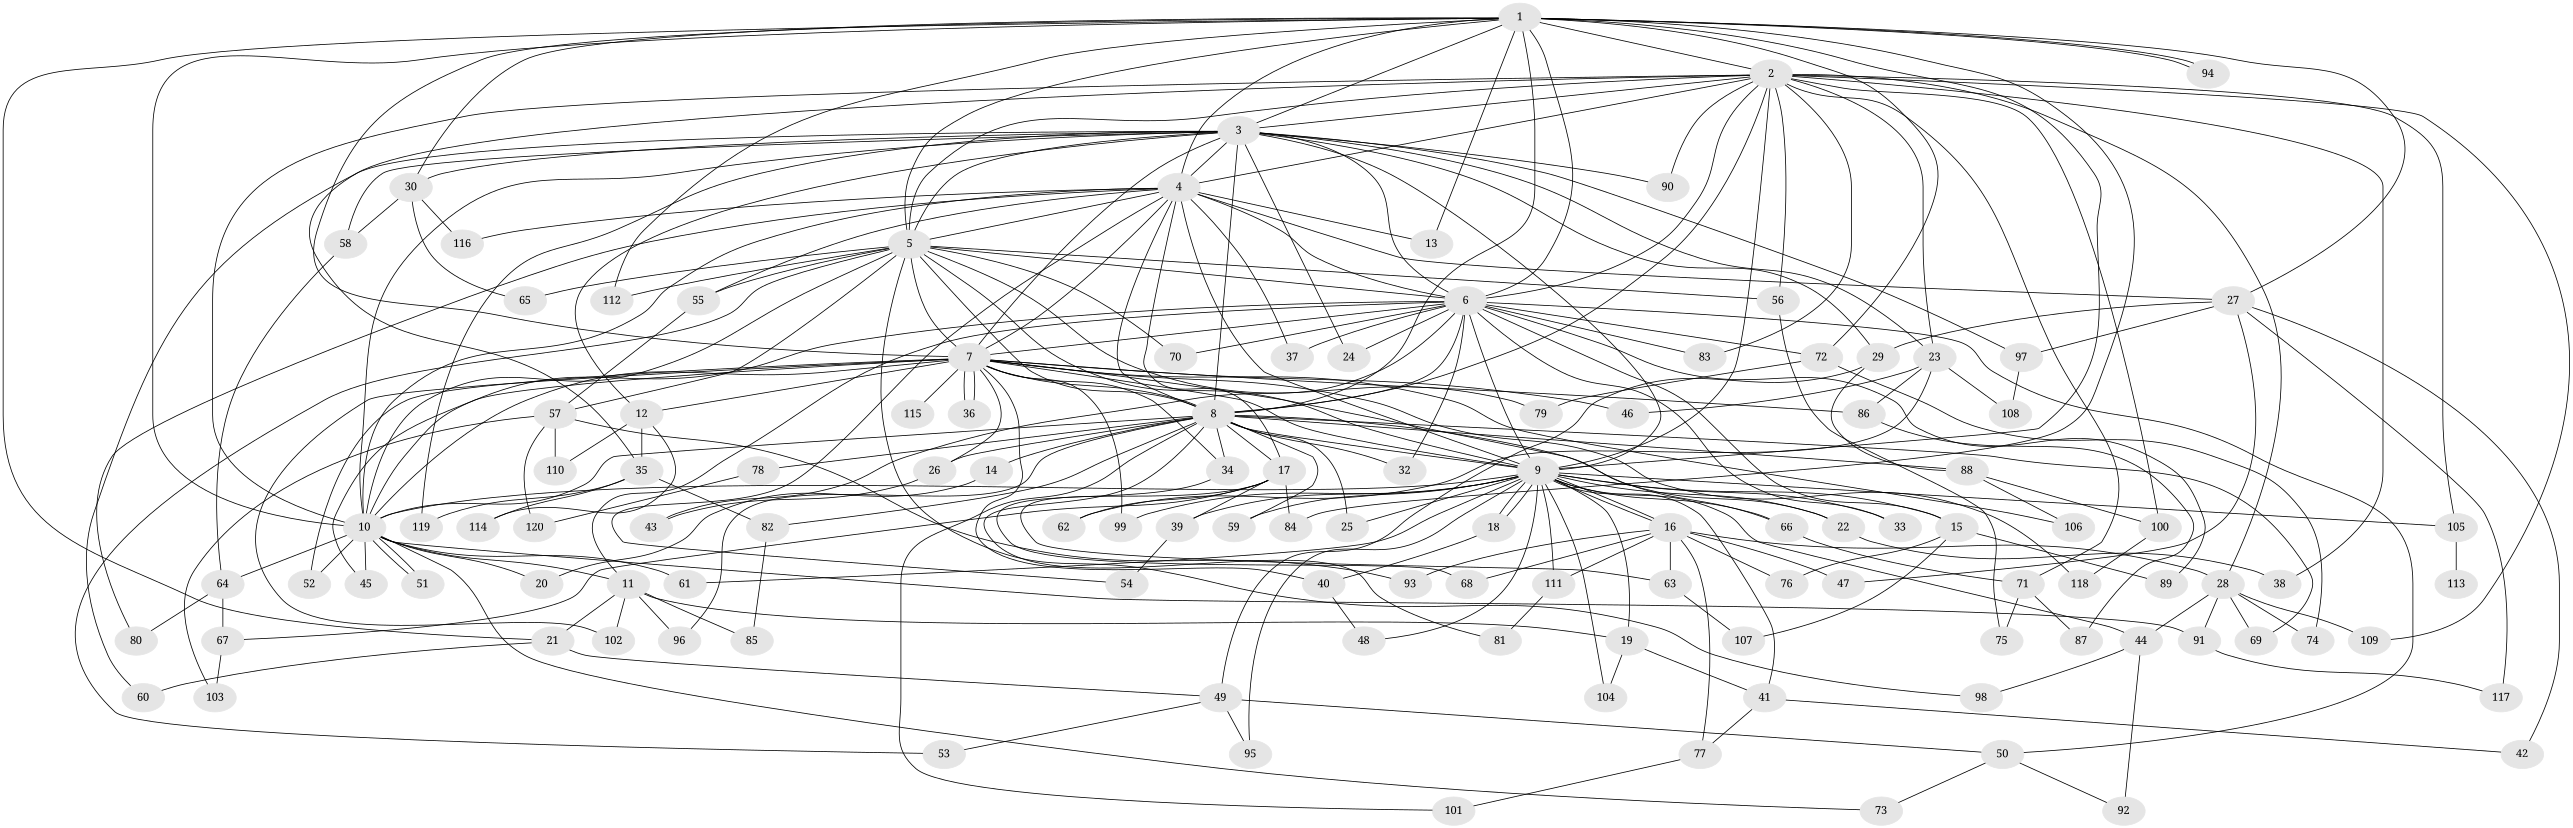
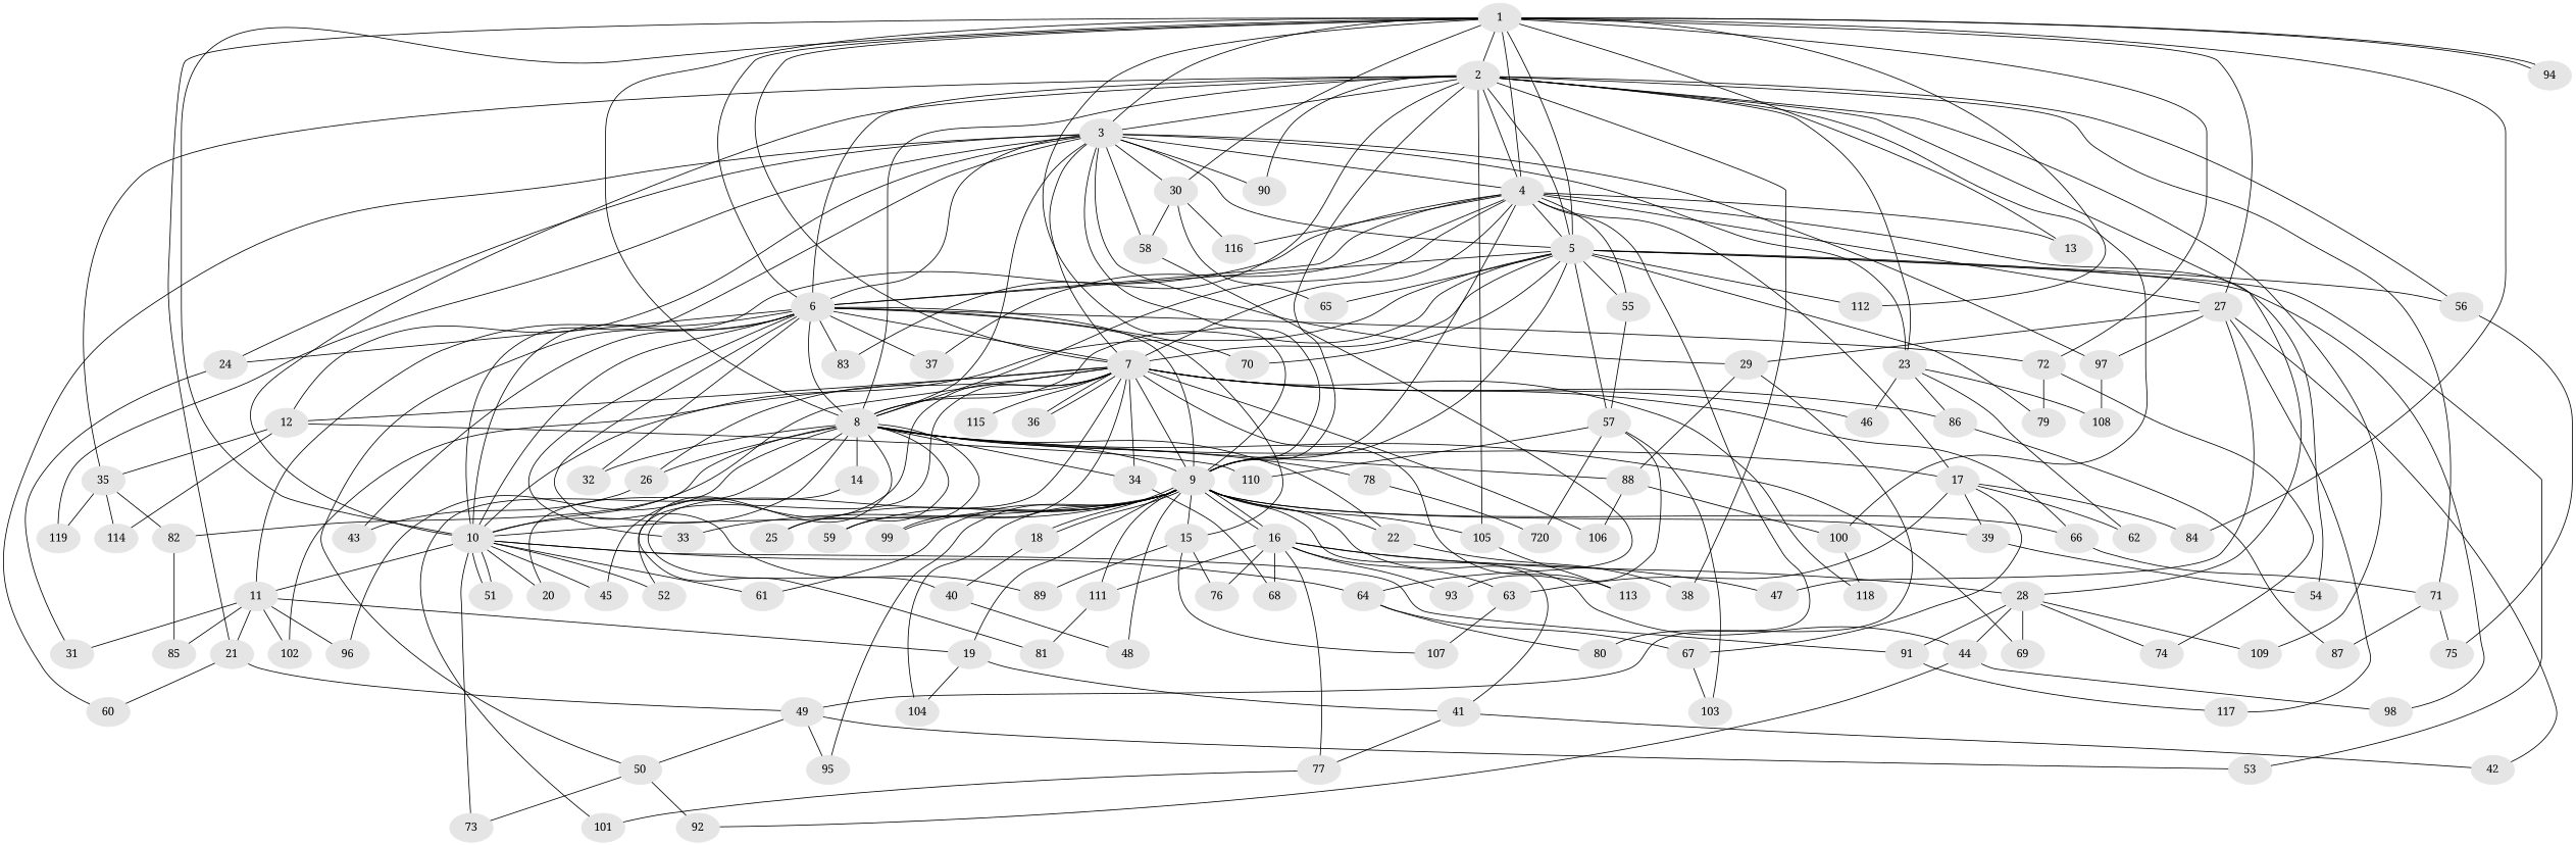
  graph {
    fontname="Noto Serif"
    node [color=gray90 fontname="Noto Serif" style=filled]
    edge [fontname="Noto Serif"]
    1
    2
    3
    4
    5
    6
    7
    8
    9
    10
    13
    21
    27
    30
    72
    84
    94
    112
    23
    28
    35
    38
    56
    71
    83
    90
    100
    105
    109
    12
    24
    29
    58
    60
    97
    119
    17
    37
    54
    55
    80
    116
    53
    57
    65
    70
    79
    98
    11
    15
    32
    33
    43
    50
    89
    115
    26
    34
    36
    40
    45
    46
    52
    66
    86
    99
    102
    106
    113
    118
    14
    22
    25
    59
    69
    78
    81
    82
    88
    96
    101
    16
    18
    19
    39
    41
    44
    48
    61
    95
    104
    111
    20
    51
    64
    73
    91
    49
    47
    42
    117
    74
    62
    108
    114
    75
    87
    110
+   31
    63
    67
    93
    103
-   120
+   120 [label=720]
    85
    76
    107
    92
    68
    77
    1 -- 2
    1 -- 3
    1 -- 4
    1 -- 5
    1 -- 6
    1 -- 7
    1 -- 8
    1 -- 9
    1 -- 10
    1 -- 13
    1 -- 21
    1 -- 27
    1 -- 30
    1 -- 72
    1 -- 84
    1 -- 94
    1 -- 94
    1 -- 112
    2 -- 3
    2 -- 4
    2 -- 5
    2 -- 6
    2 -- 8
    2 -- 9
    2 -- 10
    2 -- 23
    2 -- 28
    2 -- 35
    2 -- 38
    2 -- 56
    2 -- 71
    2 -- 83
    2 -- 90
    2 -- 100
    2 -- 105
    2 -- 109
    3 -- 4
    3 -- 5
    3 -- 6
    3 -- 7
    3 -- 8
    3 -- 9
    3 -- 10
    3 -- 30
    3 -- 23
    3 -- 90
    3 -- 12
    3 -- 24
    3 -- 29
    3 -- 58
    3 -- 60
    3 -- 97
    3 -- 119
    4 -- 5
    4 -- 6
    4 -- 7
    4 -- 8
    4 -- 9
    4 -- 10
    4 -- 13
    4 -- 27
    4 -- 17
    4 -- 37
    4 -- 54
    4 -- 55
    4 -- 80
    4 -- 116
    5 -- 6
    5 -- 7
    5 -- 8
    5 -- 9
    5 -- 10
    5 -- 112
    5 -- 56
    5 -- 55
    5 -- 53
    5 -- 57
    5 -- 65
    5 -- 70
    5 -- 79
    5 -- 98
    6 -- 7
    6 -- 8
    6 -- 9
    6 -- 10
    6 -- 72
    6 -- 83
    6 -- 24
    6 -- 37
    6 -- 70
    6 -- 11
    6 -- 15
    6 -- 32
    6 -- 33
    6 -- 43
    6 -- 50
    6 -- 89
    7 -- 8
    7 -- 9
    7 -- 10
    7 -- 12
    7 -- 115
    7 -- 26
    7 -- 34
    7 -- 36
    7 -- 36
    7 -- 40
    7 -- 45
    7 -- 46
    7 -- 52
    7 -- 66
    7 -- 86
    7 -- 99
    7 -- 102
    7 -- 106
+   7 -- 113
    7 -- 118
    8 -- 9
    8 -- 10
    8 -- 17
    8 -- 32
    8 -- 26
    8 -- 34
    8 -- 14
    8 -- 22
    8 -- 25
    8 -- 59
    8 -- 69
    8 -- 78
    8 -- 81
    8 -- 82
    8 -- 88
    8 -- 96
    8 -- 101
    9 -- 10
    9 -- 105
    9 -- 15
    9 -- 33
    9 -- 66
    9 -- 99
    9 -- 22
    9 -- 25
    9 -- 59
    9 -- 16
    9 -- 16
    9 -- 18
    9 -- 18
    9 -- 19
    9 -- 39
    9 -- 41
    9 -- 44
    9 -- 48
    9 -- 61
    9 -- 95
    9 -- 104
    9 -- 111
    10 -- 11
    10 -- 45
    10 -- 52
    10 -- 61
    10 -- 20
    10 -- 51
    10 -- 51
    10 -- 64
    10 -- 73
    10 -- 91
    21 -- 60
    21 -- 49
    27 -- 29
    27 -- 97
    27 -- 47
    27 -- 42
    27 -- 117
    30 -- 58
    30 -- 116
    30 -- 65
    72 -- 79
    72 -- 74
    23 -- 46
    23 -- 86
    23 -- 62
    23 -- 108
    28 -- 109
    28 -- 69
    28 -- 44
    28 -- 91
    28 -- 74
    35 -- 119
    35 -- 82
    35 -- 114
    56 -- 75
    71 -- 75
    71 -- 87
    100 -- 118
    105 -- 113
    12 -- 35
    12 -- 114
    12 -- 110
+   24 -- 31
    29 -- 88
    29 -- 49
    58 -- 64
    97 -- 108
    17 -- 84
    17 -- 39
    17 -- 62
    17 -- 63
    17 -- 67
    55 -- 57
    57 -- 110
    57 -- 93
    57 -- 103
    57 -- 120
    11 -- 21
    11 -- 102
    11 -- 96
    11 -- 19
+   11 -- 31
    11 -- 85
    15 -- 89
    15 -- 76
    15 -- 107
    50 -- 73
    50 -- 92
    26 -- 43
    34 -- 68
    40 -- 48
    66 -- 71
    86 -- 87
    14 -- 20
    22 -- 38
    78 -- 120
    82 -- 85
    88 -- 100
    88 -- 106
    16 -- 28
    16 -- 111
    16 -- 47
    16 -- 63
    16 -- 93
    16 -- 76
    16 -- 68
    16 -- 77
    18 -- 40
    19 -- 41
    19 -- 104
    39 -- 54
    41 -- 42
    41 -- 77
    44 -- 98
    44 -- 92
    111 -- 81
    64 -- 80
    64 -- 67
    91 -- 117
    49 -- 53
    49 -- 50
    49 -- 95
    63 -- 107
    67 -- 103
    77 -- 101
  }
